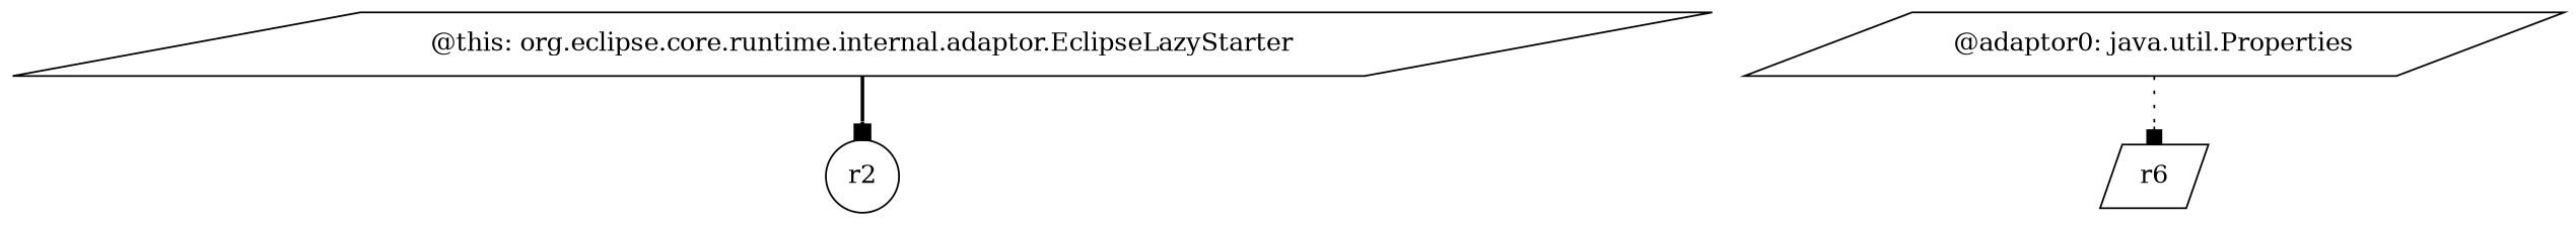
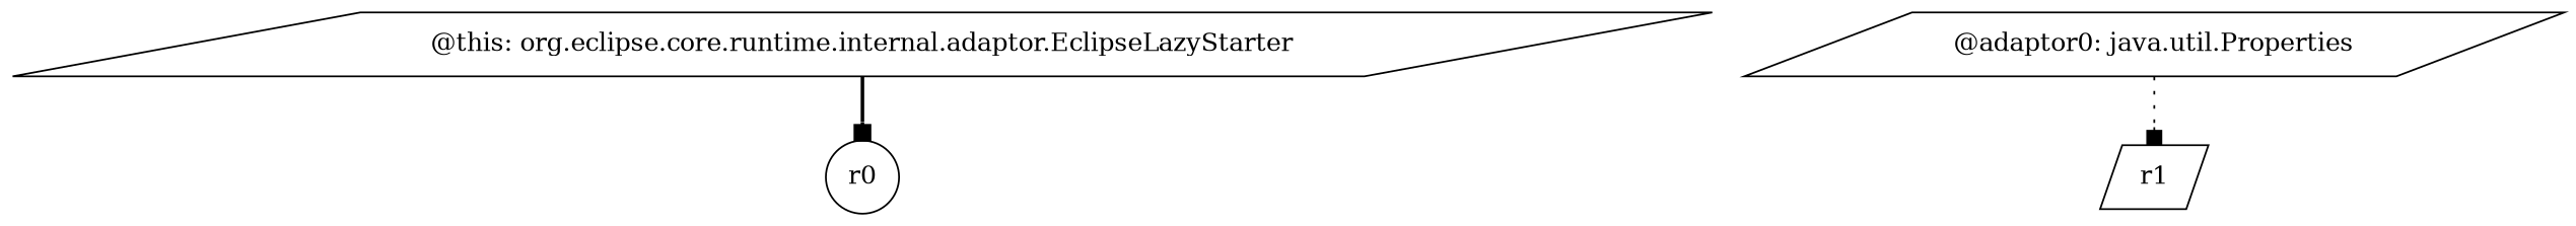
  digraph {
    node [shape=parallelogram]
    edge [arrowhead=box]
    n1 [label="@this: org.eclipse.core.runtime.internal.adaptor.EclipseLazyStarter"]
-   n2 [label=r2 shape=circle]
+   n2 [label=r0 shape=circle]
    n3 [label="@adaptor0: java.util.Properties"]
-   n4 [label=r6]
+   n4 [label=r1]
    n1 -> n2 [style=bold]
    n3 -> n4 [style=dotted]
  }
